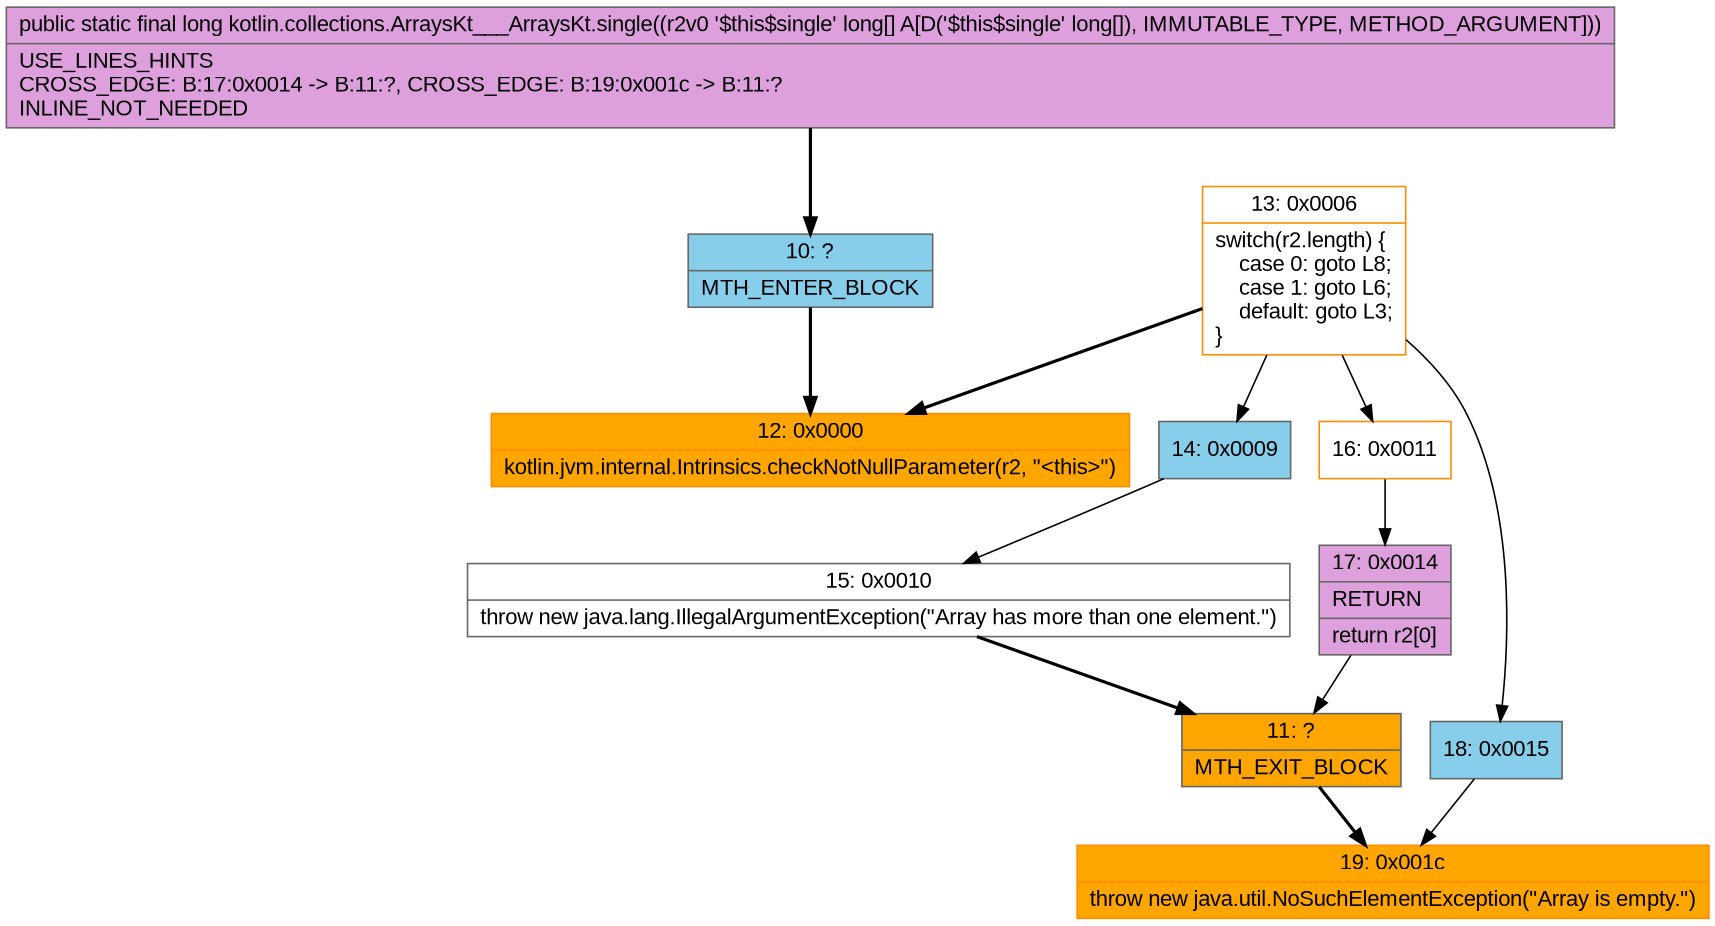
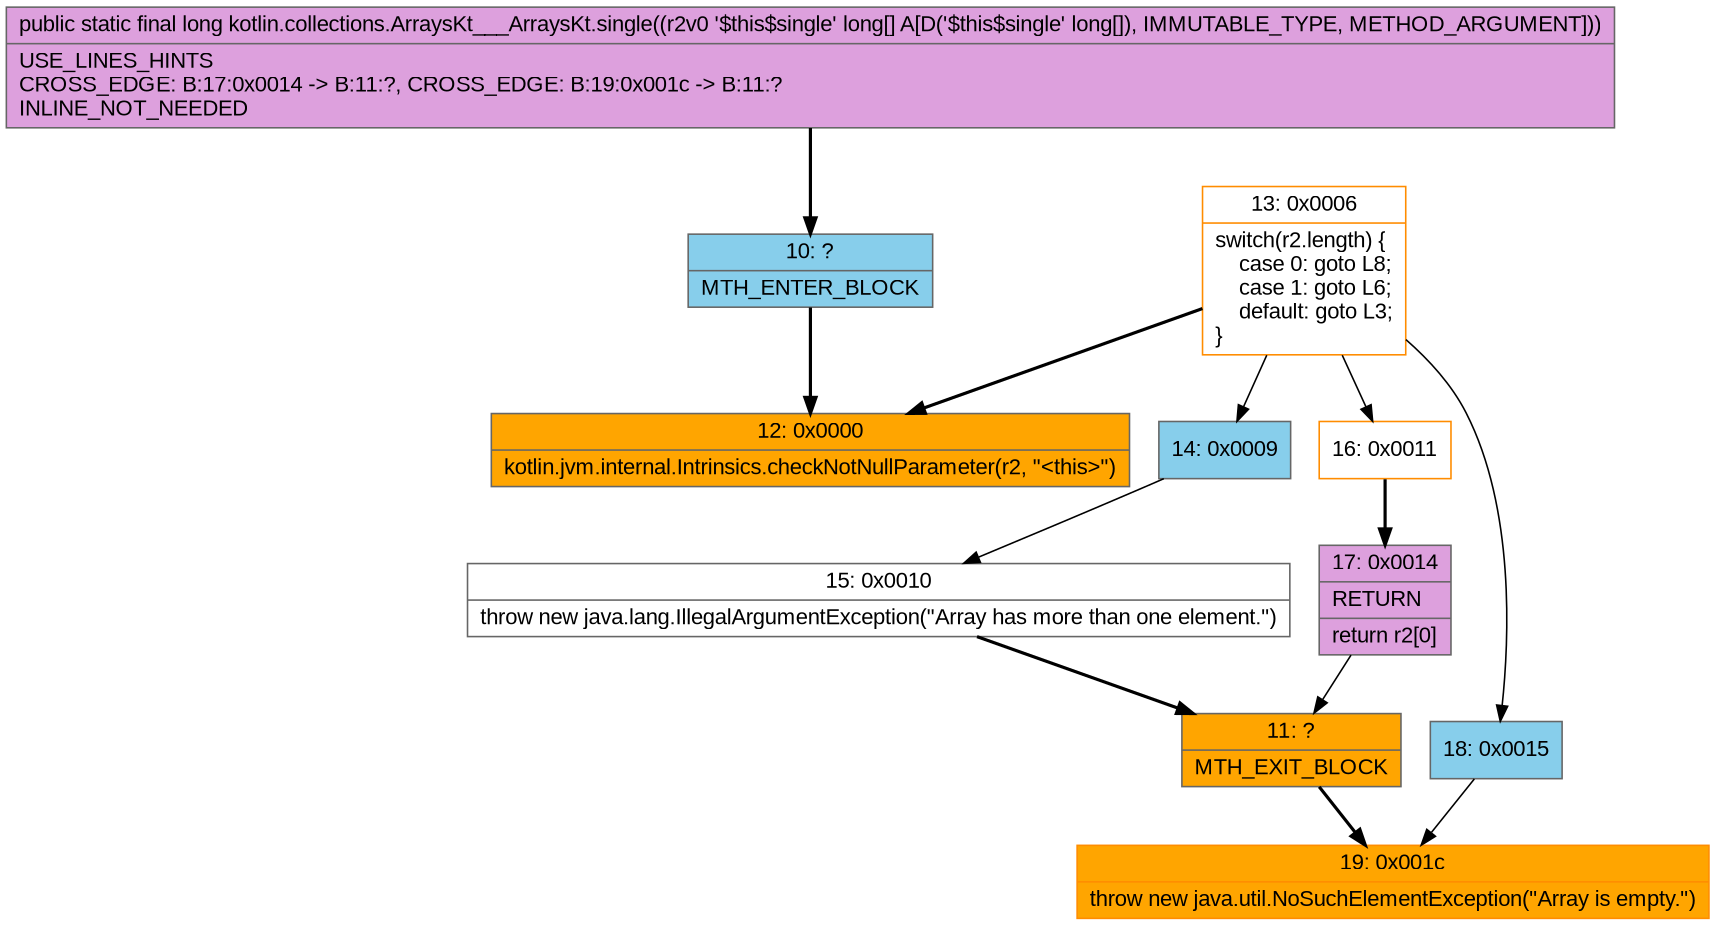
  digraph {
    fontname="Liberation Sans"
    node [color=gray40 fillcolor=skyblue fontname="Liberation Sans" shape=record style=filled]
    edge [fontname="Liberation Sans" style=bold]
    n1 [label="{10\:\ ?|MTH_ENTER_BLOCK\l}"]
-   n2 [color=darkorange fillcolor=orange label="{12\:\ 0x0000|kotlin.jvm.internal.Intrinsics.checkNotNullParameter(r2, \"\<this\>\")\l}"]
+   n2 [fillcolor=orange label="{12\:\ 0x0000|kotlin.jvm.internal.Intrinsics.checkNotNullParameter(r2, \"\<this\>\")\l}"]
    n3 [color=darkorange fillcolor=white label="{13\:\ 0x0006|switch(r2.length) \{\l    case 0: goto L8;\l    case 1: goto L6;\l    default: goto L3;\l\}\l}"]
    n4 [label="{14\:\ 0x0009}"]
    n5 [color=darkorange fillcolor=white label="{16\:\ 0x0011}"]
    n6 [label="{18\:\ 0x0015}"]
    n7 [fillcolor=white label="{15\:\ 0x0010|throw new java.lang.IllegalArgumentException(\"Array has more than one element.\")\l}"]
    n8 [fillcolor=plum label="{17\:\ 0x0014|RETURN\l|return r2[0]\l}"]
    n9 [color=darkorange fillcolor=orange label="{19\:\ 0x001c|throw new java.util.NoSuchElementException(\"Array is empty.\")\l}"]
    n10 [fillcolor=orange label="{11\:\ ?|MTH_EXIT_BLOCK\l}"]
    n11 [fillcolor=plum label="{public static final long kotlin.collections.ArraysKt___ArraysKt.single((r2v0 '$this$single' long[] A[D('$this$single' long[]), IMMUTABLE_TYPE, METHOD_ARGUMENT]))  | USE_LINES_HINTS\lCROSS_EDGE: B:17:0x0014 \-\> B:11:?, CROSS_EDGE: B:19:0x001c \-\> B:11:?\lINLINE_NOT_NEEDED\l}"]
    n1 -> n2
    n3 -> n2
    n3 -> n4 [style=solid]
    n3 -> n5 [style=solid]
    n3 -> n6 [style=solid]
    n4 -> n7 [style=solid]
-   n5 -> n8 [style=solid]
+   n5 -> n8
    n6 -> n9 [style=solid]
    n7 -> n10
    n8 -> n10 [style=solid]
    n10 -> n9
    n11 -> n1
  }
